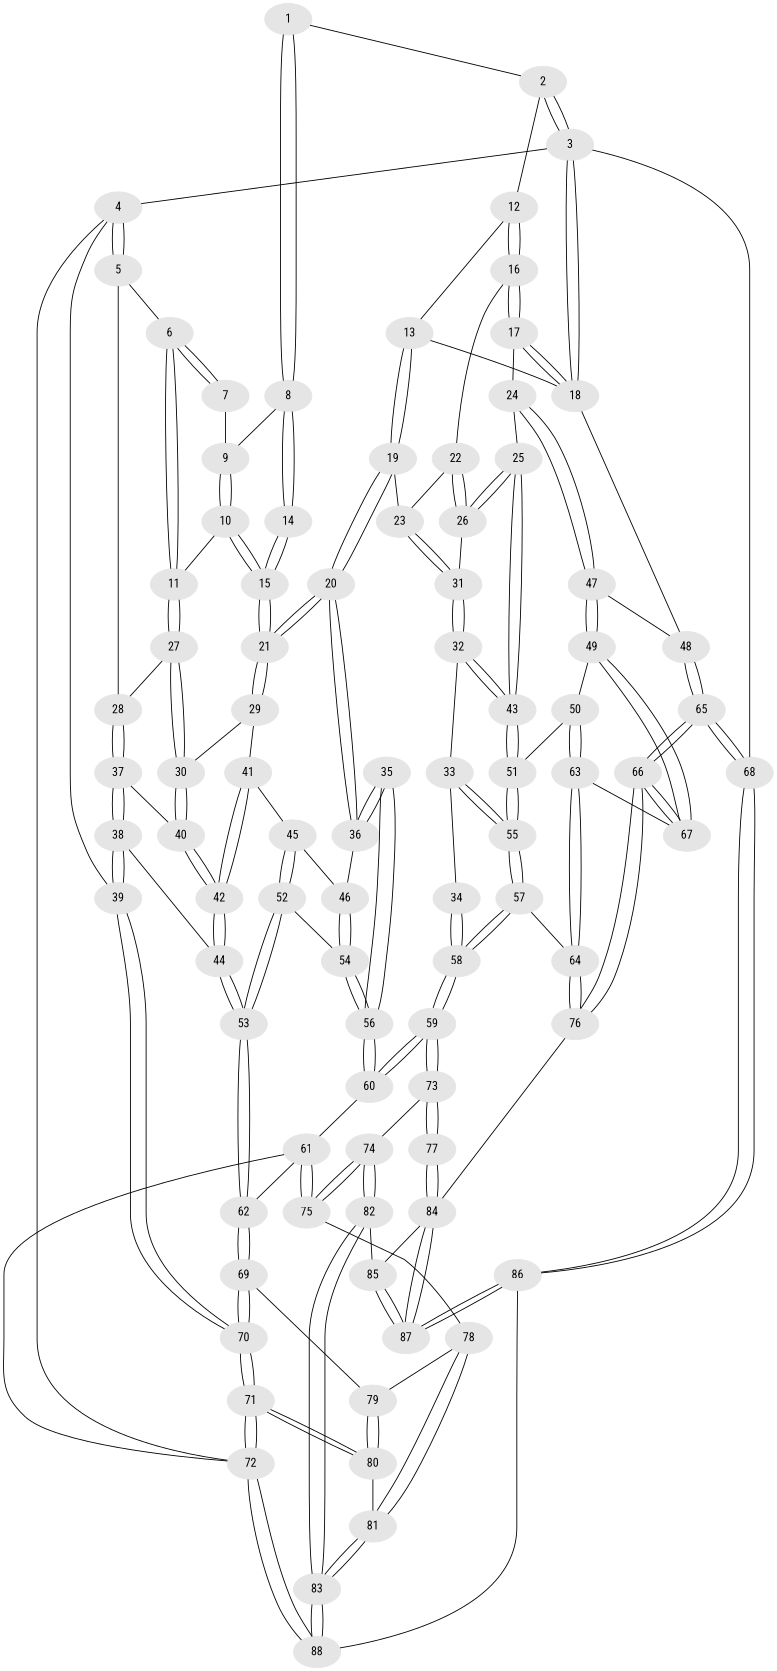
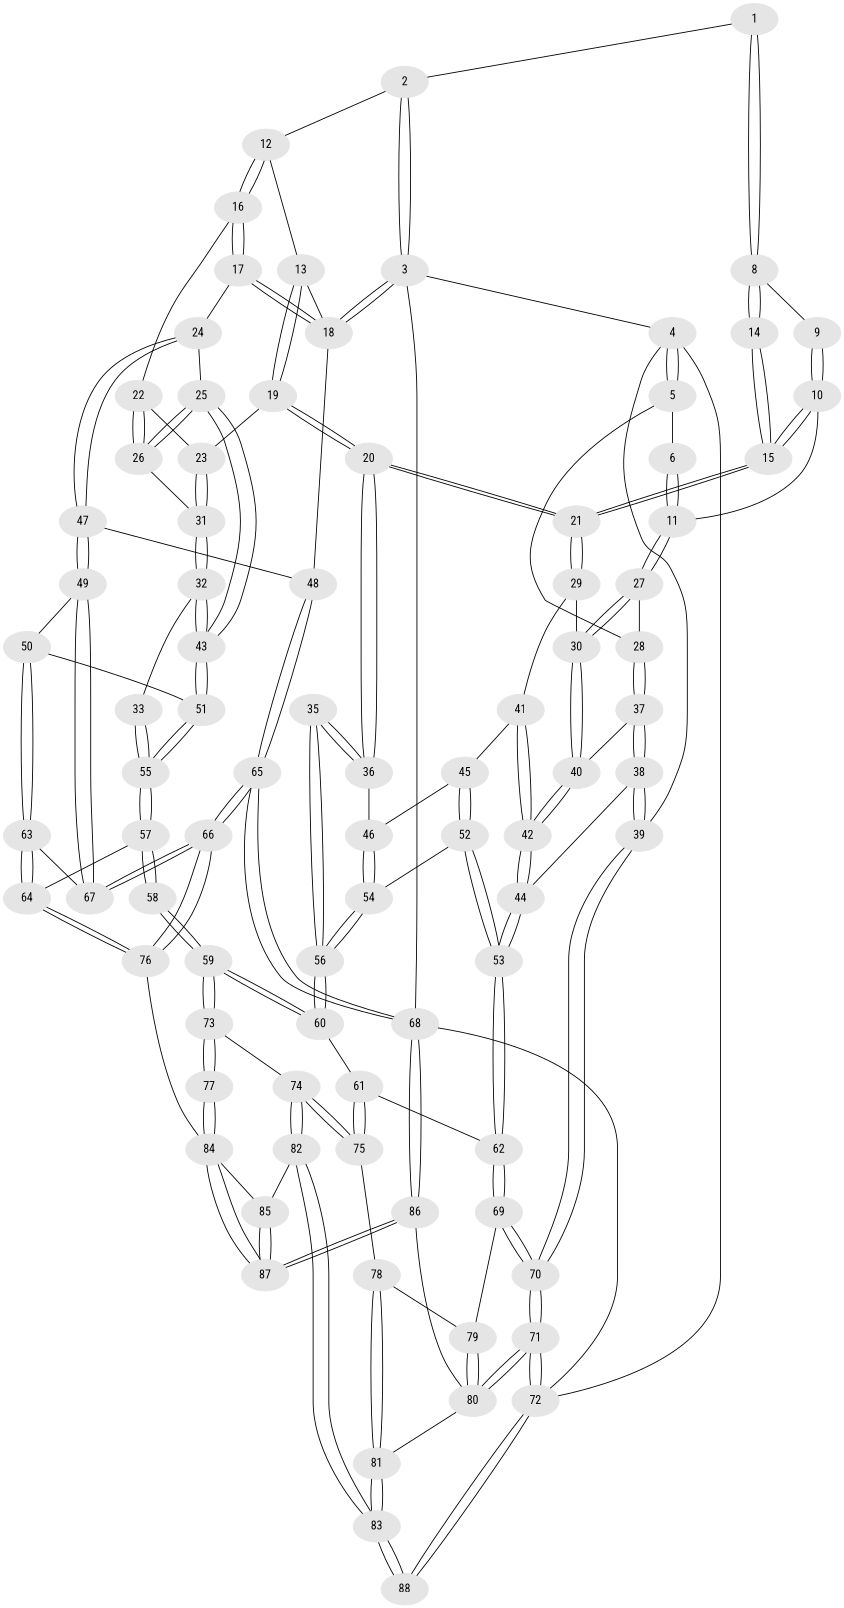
  graph {
    fontname="Roboto Condensed"
    node [color=gray90 fontname="Roboto Condensed" style=filled]
    edge [fontname="Roboto Condensed"]
    1
    2
    8
    3
    12
    9
    14
    4
    18
    68
    13
    16
    5
    39
    72
    48
    86
    6
    28
    70
    88
-   7
    11
    37
    27
    10
    15
    21
    30
    19
    17
    22
    20
    23
    29
    24
    26
    25
    47
    65
    36
    31
    46
    41
    32
    43
    49
    51
    40
    38
    42
    45
    33
-   34
    55
    58
    57
    35
    56
    59
    60
    54
    44
    53
    71
    52
    62
    50
    67
    66
    63
    64
    69
    61
    76
    73
    74
    77
    75
    78
    79
    84
    87
    80
    81
    82
    83
    85
    1 -- 2
    1 -- 8
    1 -- 8
    2 -- 3
    2 -- 3
    2 -- 12
    8 -- 9
    8 -- 14
    8 -- 14
    3 -- 4
    3 -- 18
    3 -- 18
    3 -- 68
    12 -- 13
    12 -- 16
    12 -- 16
    9 -- 10
    9 -- 10
    14 -- 15
    14 -- 15
    4 -- 5
    4 -- 5
    4 -- 39
    4 -- 72
    18 -- 48
-   61 -- 72
+   68 -- 72
    68 -- 86
    68 -- 86
    13 -- 18
    13 -- 19
    13 -- 19
    16 -- 17
    16 -- 17
    16 -- 22
    5 -- 6
    5 -- 28
    39 -- 70
    39 -- 70
    72 -- 88
    72 -- 88
    48 -- 65
    48 -- 65
-   86 -- 88
+   86 -- 80
    86 -- 87
    86 -- 87
-   6 -- 7
-   6 -- 7
    6 -- 11
    6 -- 11
    28 -- 37
    28 -- 37
    70 -- 71
    70 -- 71
-   7 -- 9
    11 -- 27
    11 -- 27
    37 -- 40
    37 -- 38
    37 -- 38
    27 -- 28
    27 -- 30
    27 -- 30
    10 -- 11
    10 -- 15
    10 -- 15
    15 -- 21
    15 -- 21
    21 -- 29
    21 -- 29
    30 -- 40
    30 -- 40
    19 -- 20
    19 -- 20
    19 -- 23
    17 -- 18
    17 -- 18
    17 -- 24
    22 -- 23
    22 -- 26
    22 -- 26
    20 -- 21
    20 -- 21
    20 -- 36
    20 -- 36
    23 -- 31
    23 -- 31
    29 -- 30
    29 -- 41
    24 -- 25
    24 -- 47
    24 -- 47
    26 -- 31
    25 -- 26
    25 -- 26
    25 -- 43
    25 -- 43
    47 -- 48
    47 -- 49
    47 -- 49
    65 -- 68
    65 -- 68
    65 -- 66
    65 -- 66
    36 -- 46
    31 -- 32
    31 -- 32
    46 -- 54
    46 -- 54
    41 -- 42
    41 -- 42
    41 -- 45
    32 -- 43
    32 -- 43
    32 -- 33
    43 -- 51
    43 -- 51
    49 -- 50
    49 -- 67
    49 -- 67
    51 -- 55
    51 -- 55
    40 -- 42
    40 -- 42
    38 -- 39
    38 -- 39
    38 -- 44
    42 -- 44
    42 -- 44
    45 -- 46
    45 -- 52
    45 -- 52
-   33 -- 34
    33 -- 55
    33 -- 55
-   34 -- 58
-   34 -- 58
    55 -- 57
    55 -- 57
    58 -- 59
    58 -- 59
    57 -- 58
    57 -- 58
    57 -- 64
    35 -- 36
    35 -- 36
    35 -- 56
    35 -- 56
    56 -- 60
    56 -- 60
    59 -- 60
    59 -- 60
    59 -- 73
    59 -- 73
    60 -- 61
    54 -- 56
    54 -- 56
    44 -- 53
    44 -- 53
    53 -- 62
    53 -- 62
    71 -- 72
    71 -- 72
    71 -- 80
    71 -- 80
    52 -- 54
    52 -- 53
    52 -- 53
    62 -- 69
    62 -- 69
    50 -- 51
    50 -- 63
    50 -- 63
    66 -- 67
    66 -- 67
    66 -- 76
    66 -- 76
    63 -- 67
    63 -- 64
    63 -- 64
    64 -- 76
    64 -- 76
    69 -- 70
    69 -- 70
    69 -- 79
    61 -- 62
    61 -- 75
    61 -- 75
    76 -- 84
    73 -- 74
    73 -- 77
    73 -- 77
    74 -- 75
    74 -- 75
    74 -- 82
    74 -- 82
    77 -- 84
    77 -- 84
    75 -- 78
    78 -- 79
    78 -- 81
    78 -- 81
    79 -- 80
    79 -- 80
    84 -- 87
    84 -- 87
    84 -- 85
    80 -- 81
    81 -- 83
    81 -- 83
    82 -- 83
    82 -- 83
    82 -- 85
    83 -- 88
    83 -- 88
    85 -- 87
    85 -- 87
  }
